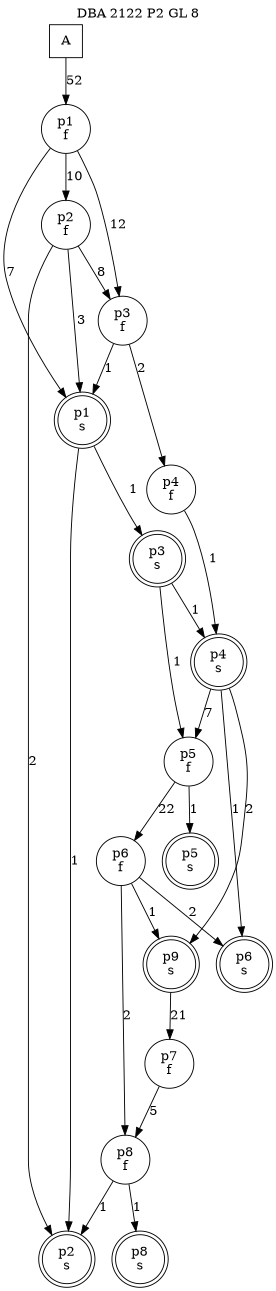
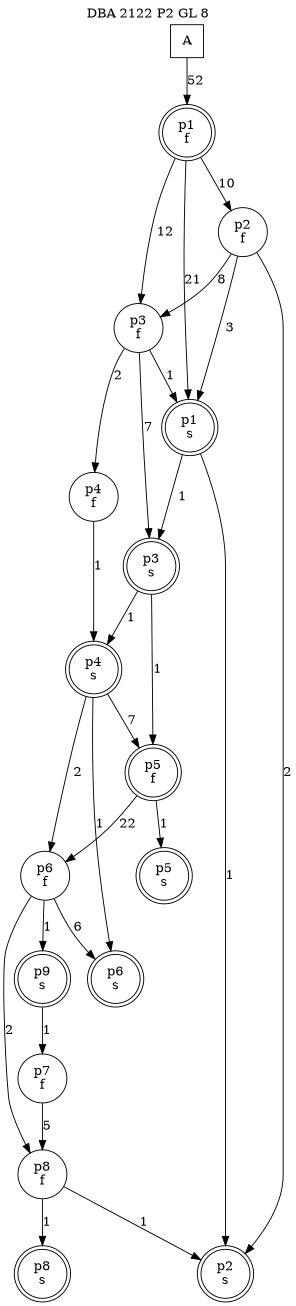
  digraph {
    label=" DBA 2122 P2 GL 8 "
    labelloc=tl
    rankdir=TB
    node [shape=circle]
    n1 [label=A shape=square]
-   n2 [label="p1\nf"]
+   n2 [label="p1\nf" shape=doublecircle]
    n3 [label="p1\ns" shape=doublecircle]
    n4 [label="p2\nf"]
    n5 [label="p3\nf"]
    n6 [label="p2\ns" shape=doublecircle]
    n7 [label="p3\ns" shape=doublecircle]
    n8 [label="p4\nf"]
    n9 [label="p4\ns" shape=doublecircle]
-   n10 [label="p5\nf"]
+   n10 [label="p5\nf" shape=doublecircle]
    n11 [label="p6\nf"]
    n12 [label="p6\ns" shape=doublecircle]
    n13 [label="p5\ns" shape=doublecircle]
    n14 [label="p9\ns" shape=doublecircle]
    n15 [label="p8\nf"]
    n16 [label="p7\nf"]
    n17 [label="p8\ns" shape=doublecircle]
    n1 -> n2 [label=52]
-   n2 -> n3 [label=7]
+   n2 -> n3 [label=21]
    n2 -> n4 [label=10]
    n2 -> n5 [label=12]
    n3 -> n6 [label=1]
    n3 -> n7 [label=1]
    n4 -> n3 [label=3]
    n4 -> n5 [label=8]
    n4 -> n6 [label=2]
    n5 -> n3 [label=1]
+   n5 -> n7 [label=7]
    n5 -> n8 [label=2]
    n7 -> n9 [label=1]
    n7 -> n10 [label=1]
    n8 -> n9 [label=1]
    n9 -> n10 [label=7]
-   n9 -> n14 [label=2]
+   n9 -> n11 [label=2]
    n9 -> n12 [label=1]
    n10 -> n11 [label=22]
    n10 -> n13 [label=1]
-   n11 -> n12 [label=2]
+   n11 -> n12 [label=6]
    n11 -> n14 [label=1]
    n11 -> n15 [label=2]
-   n14 -> n16 [label=21]
+   n14 -> n16 [label=1]
    n15 -> n6 [label=1]
    n15 -> n17 [label=1]
    n16 -> n15 [label=5]
  }
